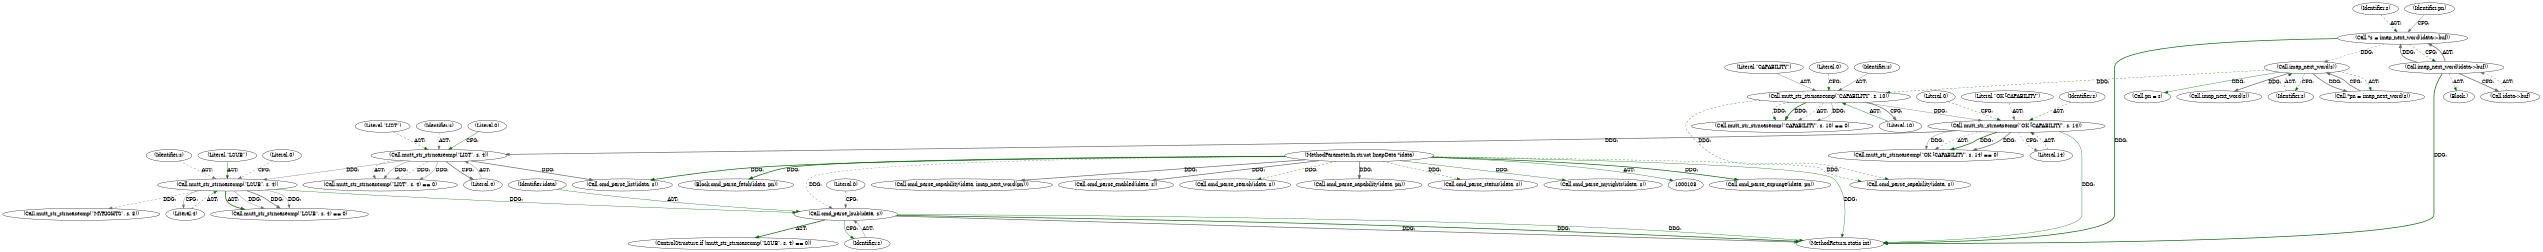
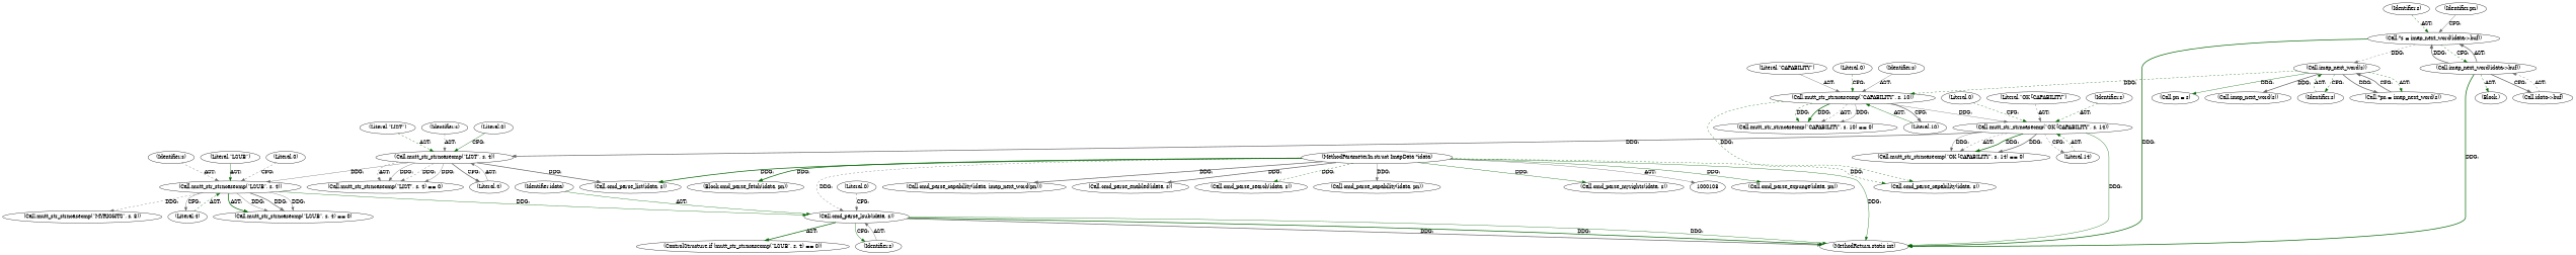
  digraph {
    edge [color=gray40 style=dashed]
    n1 [label="(Call,cmd_parse_lsub(idata, s))"]
    n2 [label="(MethodReturn,static int)"]
    n3 [label="(ControlStructure,if (mutt_str_strncasecmp(\"LSUB\", s, 4) == 0))"]
    n4 [label="(Identifier,s)"]
    n5 [label="(MethodParameterIn,struct ImapData *idata)"]
    n6 [label="(Call,cmd_parse_expunge(idata, pn))"]
    n7 [label="(Block,cmd_parse_fetch(idata, pn))"]
    n8 [label="(Call,cmd_parse_capability(idata, s))"]
    n9 [label="(Call,cmd_parse_capability(idata, imap_next_word(pn)))"]
    n10 [label="(Call,cmd_parse_enabled(idata, s))"]
    n11 [label="(Call,cmd_parse_search(idata, s))"]
    n12 [label="(Call,cmd_parse_capability(idata, pn))"]
-   n13 [label="(Call,cmd_parse_status(idata, s))"]
    n14 [label="(Call,cmd_parse_list(idata, s))"]
    n15 [label="(Call,cmd_parse_myrights(idata, s))"]
    1000108
    n17 [label="(Call,mutt_str_strncasecmp(\"LSUB\", s, 4))"]
    n18 [label="(Call,mutt_str_strncasecmp(\"MYRIGHTS\", s, 8))"]
    n19 [label="(Literal,4)"]
    n20 [label="(Call,mutt_str_strncasecmp(\"LSUB\", s, 4) == 0)"]
    n21 [label="(Call,mutt_str_strncasecmp(\"LIST\", s, 4))"]
    n22 [label="(Call,mutt_str_strncasecmp(\"LIST\", s, 4) == 0)"]
    n23 [label="(Literal,4)"]
    n24 [label="(Call,mutt_str_strncasecmp(\"OK [CAPABILITY\", s, 14))"]
    n25 [label="(Call,mutt_str_strncasecmp(\"OK [CAPABILITY\", s, 14) == 0)"]
    n26 [label="(Literal,14)"]
    n27 [label="(Call,mutt_str_strncasecmp(\"CAPABILITY\", s, 10))"]
    n28 [label="(Literal,10)"]
    n29 [label="(Call,mutt_str_strncasecmp(\"CAPABILITY\", s, 10) == 0)"]
    n30 [label="(Call,imap_next_word(s))"]
    n31 [label="(Call,pn = s)"]
    n32 [label="(Call,imap_next_word(s))"]
    n33 [label="(Call,*pn = imap_next_word(s))"]
    n34 [label="(Identifier,s)"]
    n35 [label="(Call,*s = imap_next_word(idata->buf))"]
    n36 [label="(Call,imap_next_word(idata->buf))"]
    n37 [label="(Block,)"]
    n38 [label="(Call,idata->buf)"]
    n39 [label="(Identifier,s)"]
    n40 [label="(Literal,0)"]
    n41 [label="(Identifier,s)"]
    n42 [label="(Identifier,s)"]
    n43 [label="(Identifier,idata)"]
    n44 [label="(Identifier,s)"]
    n45 [label="(Literal,\"CAPABILITY\")"]
    n46 [label="(Literal,0)"]
    n47 [label="(Identifier,s)"]
    n48 [label="(Literal,0)"]
    n49 [label="(Literal,\"LIST\")"]
    n50 [label="(Literal,0)"]
    n51 [label="(Literal,\"OK [CAPABILITY\")"]
    n52 [label="(Literal,\"LSUB\")"]
    n53 [label="(Identifier,pn)"]
    n54 [label="(Literal,0)"]
    n1 -> n2 [label="DDG: " style=bold]
    n1 -> n2 [color=darkgreen label="DDG: " style=bold]
    n1 -> n2 [color=darkgreen label="DDG: " style=solid]
    n1 -> n3 [color=darkgreen label="AST: " style=bold]
    n1 -> n4 [color=darkgreen label="CFG: " style=solid]
    n4 -> n1 [label="AST: " style=solid]
    n5 -> n1 [label="DDG: "]
    n5 -> n2 [color=darkgreen label="DDG: " style=solid]
-   n5 -> n6 [color=darkgreen label="DDG: " style=bold]
+   n5 -> n6 [color=darkgreen label="DDG: " style=solid]
    n5 -> n7 [color=darkgreen label="DDG: " style=bold]
    n5 -> n8 [color=darkgreen label="DDG: "]
    n5 -> n9 [label="DDG: " style=bold]
    n5 -> n10 [label="DDG: " style=bold]
    n5 -> n11 [color=darkgreen label="DDG: "]
-   n5 -> n12 [label="DDG: " style=bold]
-   n5 -> n13 [color=darkgreen label="DDG: "]
+   n5 -> n12 [label="DDG: " style=solid]
    n5 -> n14 [color=darkgreen label="DDG: " style=bold]
    n5 -> n15 [color=darkgreen label="DDG: " style=solid]
-   n5 -> 1000108 [color=darkgreen label="AST: " style=solid]
+   n5 -> 1000108 [label="AST: " style=solid]
    n17 -> n1 [color=darkgreen label="DDG: " style=solid]
    n17 -> n18 [label="DDG: "]
    n17 -> n19 [label="CFG: " style=solid]
    n17 -> n20 [color=darkgreen label="AST: " style=bold]
    n17 -> n20 [label="DDG: " style=solid]
    n17 -> n20 [label="DDG: " style=bold]
    n17 -> n20 [label="DDG: " style=solid]
    n19 -> n17 [color=darkgreen label="AST: "]
    n21 -> n14 [label="DDG: " style=bold]
    n21 -> n17 [label="DDG: " style=solid]
    n21 -> n22 [label="AST: "]
    n21 -> n22 [label="DDG: " style=solid]
    n21 -> n22 [label="DDG: "]
    n21 -> n22 [label="DDG: " style=solid]
    n21 -> n23 [label="CFG: " style=bold]
    n23 -> n21 [label="AST: " style=solid]
    n24 -> n2 [color=darkgreen label="DDG: " style=solid]
    n24 -> n21 [label="DDG: " style=bold]
    n24 -> n25 [label="AST: "]
    n24 -> n25 [color=darkgreen label="DDG: " style=bold]
    n24 -> n25 [label="DDG: " style=bold]
    n24 -> n25 [label="DDG: " style=solid]
    n24 -> n26 [label="CFG: "]
    n26 -> n24 [color=darkgreen label="AST: "]
    n27 -> n8 [color=darkgreen label="DDG: "]
    n27 -> n24 [label="DDG: " style=solid]
    n27 -> n28 [label="CFG: " style=bold]
    n27 -> n29 [label="AST: "]
    n27 -> n29 [label="DDG: " style=solid]
    n27 -> n29 [color=darkgreen label="DDG: "]
    n27 -> n29 [color=darkgreen label="DDG: " style=bold]
    n28 -> n27 [color=darkgreen label="AST: " style=solid]
    n30 -> n27 [color=darkgreen label="DDG: "]
    n30 -> n31 [color=darkgreen label="DDG: " style=solid]
    n30 -> n32 [label="DDG: " style=bold]
    n30 -> n33 [color=darkgreen label="AST: "]
    n30 -> n33 [label="DDG: " style=bold]
    n30 -> n34 [color=darkgreen label="CFG: "]
    n33 -> n30 [label="CFG: " style=bold]
    n34 -> n30 [color=darkgreen label="AST: "]
    n35 -> n2 [color=darkgreen label="DDG: " style=bold]
    n35 -> n30 [label="DDG: "]
    n35 -> n36 [color=darkgreen label="CFG: "]
    n36 -> n2 [color=darkgreen label="DDG: " style=bold]
    n36 -> n35 [label="AST: " style=bold]
    n36 -> n35 [label="DDG: " style=bold]
    n36 -> n37 [color=darkgreen label="AST: "]
    n36 -> n38 [label="CFG: " style=bold]
    n38 -> n36 [label="AST: "]
    n39 -> n21 [label="AST: "]
    n40 -> n1 [label="CFG: "]
    n41 -> n35 [color=darkgreen label="AST: "]
    n42 -> n27 [label="AST: " style=solid]
    n43 -> n1 [color=darkgreen label="AST: " style=solid]
    n44 -> n17 [label="AST: "]
    n45 -> n27 [label="AST: " style=solid]
    n46 -> n21 [color=darkgreen label="CFG: " style=solid]
    n47 -> n24 [color=darkgreen label="AST: "]
    n48 -> n27 [color=darkgreen label="CFG: "]
    n49 -> n21 [color=darkgreen label="AST: "]
    n50 -> n24 [color=darkgreen label="CFG: "]
    n51 -> n24 [label="AST: "]
    n52 -> n17 [color=darkgreen label="AST: " style=solid]
    n53 -> n35 [label="CFG: " style=solid]
    n54 -> n17 [label="CFG: "]
  }
